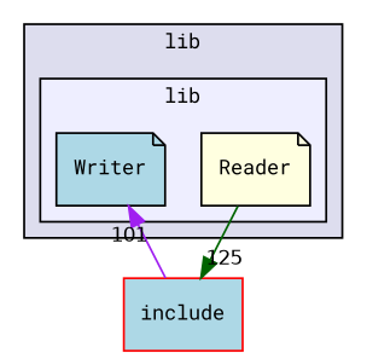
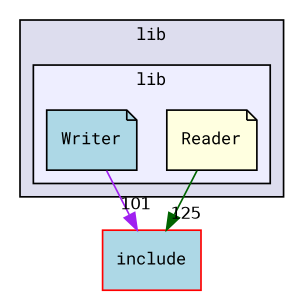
  digraph {
    compound=true
    fontname="Roboto Mono"
    node [color=black fillcolor=lightblue fontname="Roboto Mono" fontsize=10 shape=note style=filled]
    edge [fontname="Roboto Mono" labeldistance=1.5 labelfontname=Helvetica labelfontsize=10]
    n1 [fillcolor=lightyellow label=Reader]
    n2 [label=Writer]
    n3 [color=red label=include shape=box]
    subgraph cluster_1 {
      bgcolor="#ddddee"
      fontsize=10
      label=lib
      pencolor=black
      subgraph cluster_2 {
        bgcolor="#eeeeff"
        fontsize=10
        label=lib
        pencolor=black
        n1
        n2
      }
    }
    n1 -> n3 [color=darkgreen headlabel=125]
-   n3 -> n2 [color=purple headlabel=101]
+   n2 -> n3 [color=purple headlabel=101]
  }
